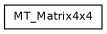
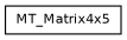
  digraph {
    rankdir=LR
-   n1 [color=black fillcolor=white fontname=Helvetica fontsize=10 height=0.2 label=MT_Matrix4x4 shape=record style=filled width=0.4]
+   n1 [color=black fillcolor=white fontname=Helvetica fontsize=10 height=0.2 label=MT_Matrix4x5 shape=record style=filled width=0.4]
  }
